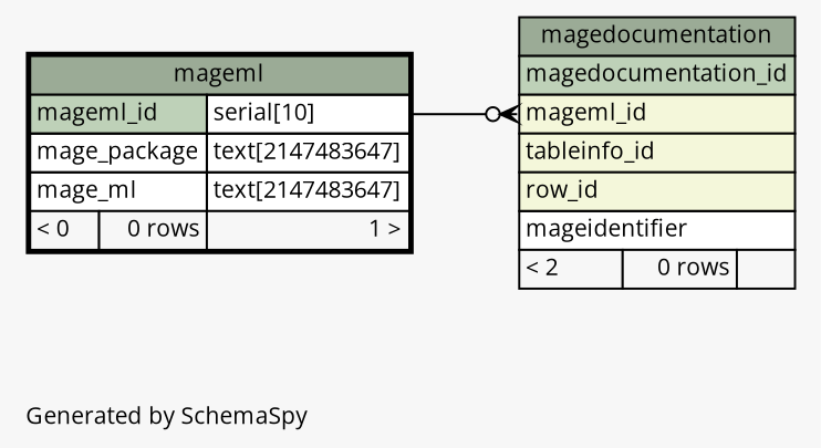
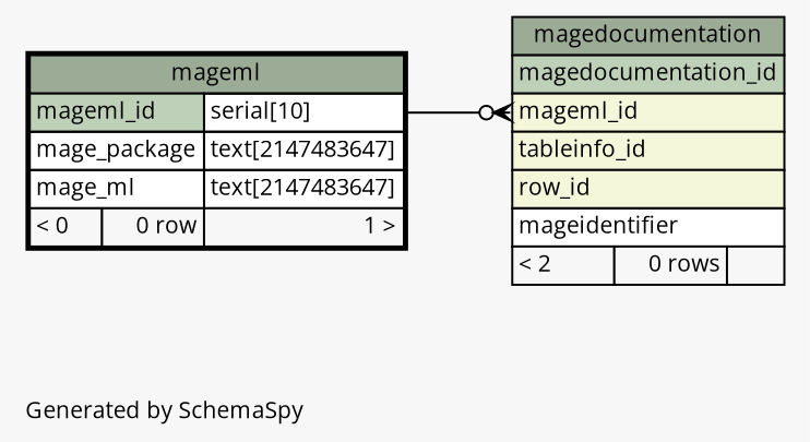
  digraph {
    bgcolor="#f7f7f7"
    fontname="Open Sans"
    fontsize=11
    label="\nGenerated by SchemaSpy"
    labeljust=l
    nodesep=0.18
    rankdir=RL
    ranksep=0.46
    node [fontname="Open Sans" fontsize=11 shape=plaintext]
    n1 [label=<     <TABLE BORDER="0" CELLBORDER="1" CELLSPACING="0" BGCOLOR="#ffffff">       <TR><TD COLSPAN="3" BGCOLOR="#9bab96" ALIGN="CENTER">magedocumentation</TD></TR>       <TR><TD PORT="magedocumentation_id" COLSPAN="3" BGCOLOR="#bed1b8" ALIGN="LEFT">magedocumentation_id</TD></TR>       <TR><TD PORT="mageml_id" COLSPAN="3" BGCOLOR="#f4f7da" ALIGN="LEFT">mageml_id</TD></TR>       <TR><TD PORT="tableinfo_id" COLSPAN="3" BGCOLOR="#f4f7da" ALIGN="LEFT">tableinfo_id</TD></TR>       <TR><TD PORT="row_id" COLSPAN="3" BGCOLOR="#f4f7da" ALIGN="LEFT">row_id</TD></TR>       <TR><TD PORT="mageidentifier" COLSPAN="3" ALIGN="LEFT">mageidentifier</TD></TR>       <TR><TD ALIGN="LEFT" BGCOLOR="#f7f7f7">&lt; 2</TD><TD ALIGN="RIGHT" BGCOLOR="#f7f7f7">0 rows</TD><TD ALIGN="RIGHT" BGCOLOR="#f7f7f7">  </TD></TR>     </TABLE>>]
-   n2 [label=<     <TABLE BORDER="2" CELLBORDER="1" CELLSPACING="0" BGCOLOR="#ffffff">       <TR><TD COLSPAN="3" BGCOLOR="#9bab96" ALIGN="CENTER">mageml</TD></TR>       <TR><TD PORT="mageml_id" COLSPAN="2" BGCOLOR="#bed1b8" ALIGN="LEFT">mageml_id</TD><TD PORT="mageml_id.type" ALIGN="LEFT">serial[10]</TD></TR>       <TR><TD PORT="mage_package" COLSPAN="2" ALIGN="LEFT">mage_package</TD><TD PORT="mage_package.type" ALIGN="LEFT">text[2147483647]</TD></TR>       <TR><TD PORT="mage_ml" COLSPAN="2" ALIGN="LEFT">mage_ml</TD><TD PORT="mage_ml.type" ALIGN="LEFT">text[2147483647]</TD></TR>       <TR><TD ALIGN="LEFT" BGCOLOR="#f7f7f7">&lt; 0</TD><TD ALIGN="RIGHT" BGCOLOR="#f7f7f7">0 rows</TD><TD ALIGN="RIGHT" BGCOLOR="#f7f7f7">1 &gt;</TD></TR>     </TABLE>>]
+   n2 [label=<     <TABLE BORDER="2" CELLBORDER="1" CELLSPACING="0" BGCOLOR="#ffffff">       <TR><TD COLSPAN="3" BGCOLOR="#9bab96" ALIGN="CENTER">mageml</TD></TR>       <TR><TD PORT="mageml_id" COLSPAN="2" BGCOLOR="#bed1b8" ALIGN="LEFT">mageml_id</TD><TD PORT="mageml_id.type" ALIGN="LEFT">serial[10]</TD></TR>       <TR><TD PORT="mage_package" COLSPAN="2" ALIGN="LEFT">mage_package</TD><TD PORT="mage_package.type" ALIGN="LEFT">text[2147483647]</TD></TR>       <TR><TD PORT="mage_ml" COLSPAN="2" ALIGN="LEFT">mage_ml</TD><TD PORT="mage_ml.type" ALIGN="LEFT">text[2147483647]</TD></TR>       <TR><TD ALIGN="LEFT" BGCOLOR="#f7f7f7">&lt; 0</TD><TD ALIGN="RIGHT" BGCOLOR="#f7f7f7">0 row</TD><TD ALIGN="RIGHT" BGCOLOR="#f7f7f7">1 &gt;</TD></TR>     </TABLE>>]
    n1 -> n2 [arrowhead=none arrowsize=0.8 arrowtail=crowodot dir=back headport="mageml_id.type:e" tailport="mageml_id:w" fontname="Open Sans"]
  }
